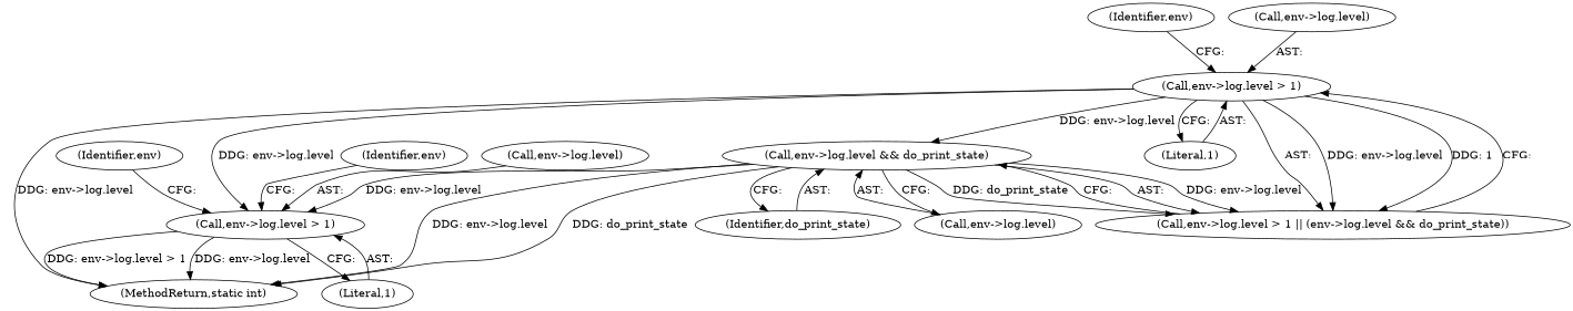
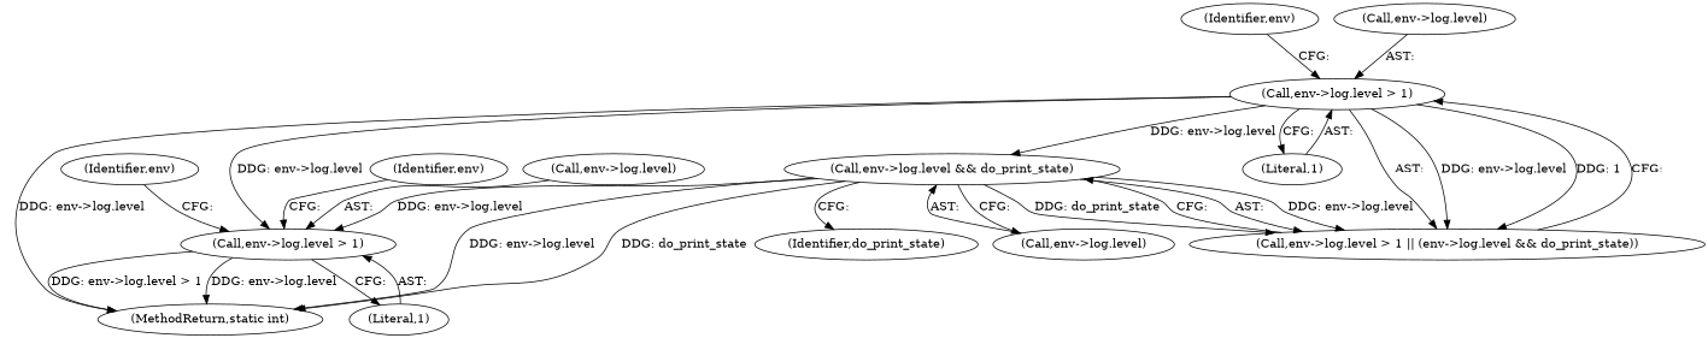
  digraph {
    n1 [label="(Call,env->log.level > 1)"]
    n2 [label="(Literal,1)"]
    n3 [label="(MethodReturn,static int)"]
    n4 [label="(Call,env->log.level > 1)"]
    n5 [label="(Call,env->log.level && do_print_state)"]
    n6 [label="(Call,env->log.level > 1 || (env->log.level && do_print_state))"]
    n7 [label="(Literal,1)"]
    n8 [label="(Call,env->log.level)"]
    n9 [label="(Identifier,do_print_state)"]
    n10 [label="(Identifier,env)"]
    n11 [label="(Identifier,env)"]
    n12 [label="(Call,env->log.level)"]
    n13 [label="(Call,env->log.level)"]
    n14 [label="(Identifier,env)"]
    n1 -> n2 [label="CFG: "]
    n1 -> n3 [label="DDG: env->log.level"]
    n1 -> n3 [label="DDG: env->log.level > 1"]
    n2 -> n1 [label="AST: "]
    n4 -> n1 [label="DDG: env->log.level"]
    n4 -> n3 [label="DDG: env->log.level"]
    n4 -> n5 [label="DDG: env->log.level"]
    n4 -> n6 [label="AST: "]
    n4 -> n6 [label="DDG: env->log.level"]
    n4 -> n6 [label="DDG: 1"]
    n4 -> n7 [label="CFG: "]
    n5 -> n1 [label="DDG: env->log.level"]
    n5 -> n3 [label="DDG: env->log.level"]
    n5 -> n3 [label="DDG: do_print_state"]
    n5 -> n6 [label="AST: "]
    n5 -> n6 [label="DDG: env->log.level"]
    n5 -> n6 [label="DDG: do_print_state"]
    n5 -> n8 [label="CFG: "]
    n5 -> n9 [label="CFG: "]
    n6 -> n4 [label="CFG: "]
    n6 -> n5 [label="CFG: "]
    n7 -> n4 [label="AST: "]
    n8 -> n5 [label="AST: "]
-   n9 -> n5 [label="AST: "]
    n10 -> n1 [label="CFG: "]
    n11 -> n4 [label="CFG: "]
    n12 -> n4 [label="AST: "]
    n13 -> n1 [label="AST: "]
    n14 -> n1 [label="CFG: "]
  }
